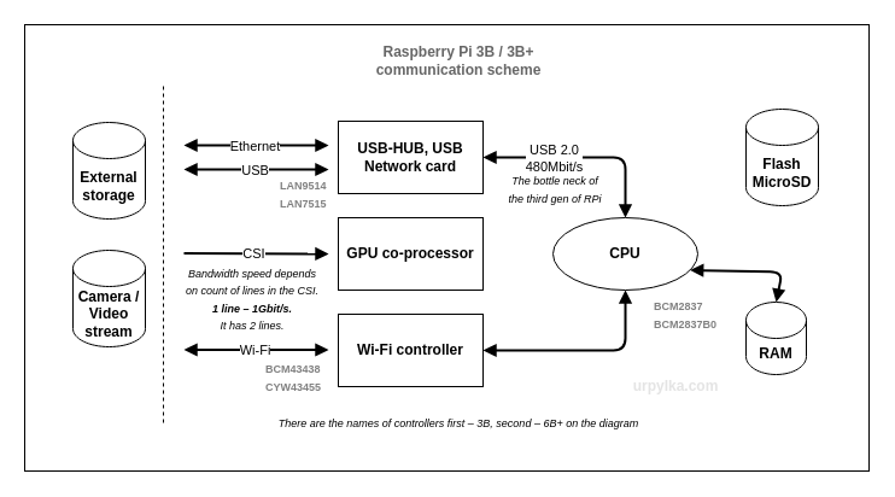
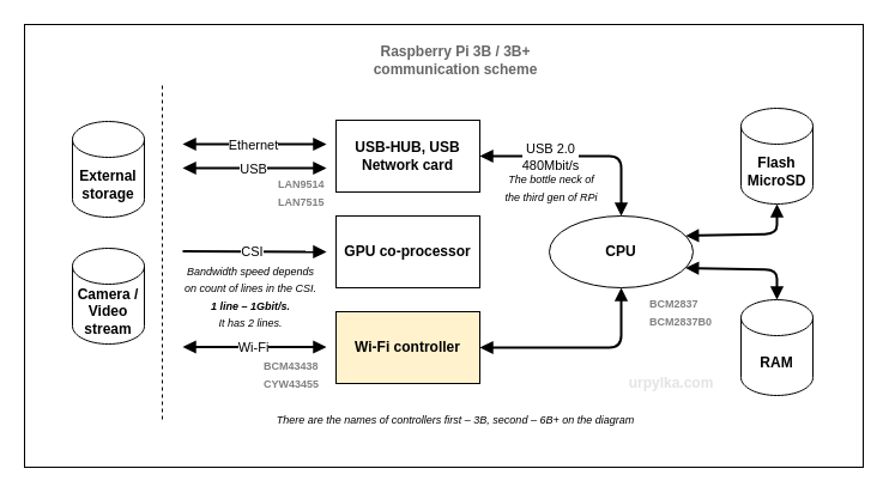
  <mxCell id="0" />
  <mxCell id="1" parent="0" />
  <mxCell id="2" value="" style="rounded=0;whiteSpace=wrap;html=1;" vertex="1" parent="1"><mxGeometry y="20" width="700" height="370" as="geometry" x="20" /></mxCell>
  <mxCell id="3" value="&lt;b&gt;CPU&lt;/b&gt;" style="ellipse;whiteSpace=wrap;html=1;" parent="1" vertex="1"><mxGeometry x="458" y="180" width="120" height="60" as="geometry" /></mxCell>
  <mxCell id="4" value="&lt;b&gt;GPU co-processor&lt;/b&gt;" style="rounded=0;whiteSpace=wrap;html=1;" parent="1" vertex="1"><mxGeometry x="280" y="180" width="120" height="60" as="geometry" /></mxCell>
  <mxCell id="5" value="&lt;b&gt;Flash&lt;br&gt;MicroSD&lt;/b&gt;" style="shape=cylinder3;whiteSpace=wrap;html=1;boundedLbl=1;backgroundOutline=1;size=15;" parent="1" vertex="1"><mxGeometry x="618" y="90" width="60" height="80" as="geometry" /></mxCell>
- <mxCell id="6" value="&lt;b&gt;RAM&lt;/b&gt;" style="shape=cylinder3;whiteSpace=wrap;html=1;boundedLbl=1;backgroundOutline=1;size=15;" parent="1" vertex="1"><mxGeometry x="618" y="250" width="50" height="60" as="geometry" /></mxCell>
+ <mxCell id="6" value="&lt;b&gt;RAM&lt;/b&gt;" style="shape=cylinder3;whiteSpace=wrap;html=1;boundedLbl=1;backgroundOutline=1;size=15;" parent="1" vertex="1"><mxGeometry x="618" y="250" width="60" height="80" as="geometry" /></mxCell>
  <mxCell id="7" value="" style="endArrow=block;html=1;endFill=1;strokeWidth=2;startArrow=block;startFill=1;" parent="1" edge="1"><mxGeometry width="50" height="50" relative="1" as="geometry"><mxPoint x="152" y="120" as="sourcePoint" /><mxPoint x="272" y="120" as="targetPoint" /></mxGeometry></mxCell>
  <mxCell id="8" value="Ethernet" style="edgeLabel;html=1;align=center;verticalAlign=middle;resizable=0;points=[];" parent="7" vertex="1" connectable="0"><mxGeometry x="-0.2" relative="1" as="geometry"><mxPoint x="10" as="offset" /></mxGeometry></mxCell>
  <mxCell id="9" value="" style="endArrow=block;html=1;endFill=1;strokeWidth=2;startArrow=block;startFill=1;" parent="1" edge="1"><mxGeometry width="50" height="50" relative="1" as="geometry"><mxPoint x="152" y="140" as="sourcePoint" /><mxPoint x="272" y="140" as="targetPoint" /></mxGeometry></mxCell>
  <mxCell id="10" value="USB" style="edgeLabel;html=1;align=center;verticalAlign=middle;resizable=0;points=[];" parent="9" vertex="1" connectable="0"><mxGeometry x="-0.2" relative="1" as="geometry"><mxPoint x="10" as="offset" /></mxGeometry></mxCell>
  <mxCell id="11" value="" style="endArrow=block;html=1;endFill=1;strokeWidth=2;" parent="1" edge="1"><mxGeometry width="50" height="50" relative="1" as="geometry"><mxPoint x="152" y="209.5" as="sourcePoint" /><mxPoint x="272" y="210" as="targetPoint" /></mxGeometry></mxCell>
  <mxCell id="12" value="CSI" style="edgeLabel;html=1;align=center;verticalAlign=middle;resizable=0;points=[];" parent="11" vertex="1" connectable="0"><mxGeometry x="-0.2" relative="1" as="geometry"><mxPoint x="10" y="0.3" as="offset" /></mxGeometry></mxCell>
  <mxCell id="13" value="&lt;b&gt;USB-HUB, USB Network card&lt;/b&gt;" style="rounded=0;whiteSpace=wrap;html=1;" parent="1" vertex="1"><mxGeometry x="280" y="100" width="120" height="60" as="geometry" /></mxCell>
  <mxCell id="14" value="" style="endArrow=block;html=1;entryX=0.5;entryY=0;entryDx=0;entryDy=0;exitX=1;exitY=0.5;exitDx=0;exitDy=0;strokeWidth=2;endFill=1;startArrow=block;startFill=1;" parent="1" source="13" target="3" edge="1"><mxGeometry width="50" height="50" relative="1" as="geometry"><mxPoint x="438" y="160" as="sourcePoint" /><mxPoint x="488" y="110" as="targetPoint" /><Array as="points"><mxPoint x="518" y="130" /></Array></mxGeometry></mxCell>
  <mxCell id="15" value="USB 2.0&lt;br&gt;480Mbit/s" style="edgeLabel;html=1;align=center;verticalAlign=middle;resizable=0;points=[];" parent="14" vertex="1" connectable="0"><mxGeometry x="0.041" y="-2" relative="1" as="geometry"><mxPoint x="-29" y="-2" as="offset" /></mxGeometry></mxCell>
+ <mxCell id="16" value="" style="endArrow=block;startArrow=block;html=1;strokeWidth=2;entryX=0.5;entryY=1;entryDx=0;entryDy=0;entryPerimeter=0;startFill=1;endFill=1;exitX=1;exitY=0.25;exitDx=0;exitDy=0;" parent="1" source="3" target="5" edge="1"><mxGeometry width="50" height="50" relative="1" as="geometry"><mxPoint x="518" y="100" as="sourcePoint" /><mxPoint x="488" y="110" as="targetPoint" /><Array as="points"><mxPoint x="648" y="195" /></Array></mxGeometry></mxCell>
  <mxCell id="17" value="" style="endArrow=block;html=1;strokeWidth=2;endFill=1;exitX=0.5;exitY=0;exitDx=0;exitDy=0;exitPerimeter=0;startArrow=block;startFill=1;entryX=1;entryY=0.75;entryDx=0;entryDy=0;" parent="1" source="6" target="3" edge="1"><mxGeometry width="50" height="50" relative="1" as="geometry"><mxPoint x="558" y="80" as="sourcePoint" /><mxPoint x="598" y="100" as="targetPoint" /><Array as="points"><mxPoint x="648" y="225" /></Array></mxGeometry></mxCell>
  <mxCell id="18" value="&lt;b&gt;External storage&lt;/b&gt;" style="shape=cylinder3;whiteSpace=wrap;html=1;boundedLbl=1;backgroundOutline=1;size=15;" parent="1" vertex="1"><mxGeometry x="60" y="101" width="60" height="80" as="geometry" /></mxCell>
  <mxCell id="19" value="&lt;b&gt;Camera / Video&lt;br&gt;stream&lt;/b&gt;" style="shape=cylinder3;whiteSpace=wrap;html=1;boundedLbl=1;backgroundOutline=1;size=15;" parent="1" vertex="1"><mxGeometry x="60" y="207" width="60" height="80" as="geometry" /></mxCell>
  <mxCell id="20" value="" style="endArrow=none;html=1;strokeWidth=1;dashed=1;" parent="1" edge="1"><mxGeometry width="50" height="50" relative="1" as="geometry"><mxPoint x="135" y="350" as="sourcePoint" /><mxPoint x="135" y="70" as="targetPoint" /></mxGeometry></mxCell>
  <mxCell id="21" value="urpylka.com" style="text;html=1;strokeColor=none;fillColor=none;align=center;verticalAlign=middle;whiteSpace=wrap;rounded=0;fontStyle=1;textOpacity=10;" parent="1" vertex="1"><mxGeometry x="540" y="310" width="40" height="20" as="geometry" /></mxCell>
  <mxCell id="22" value="&lt;font style=&quot;font-size: 9px&quot;&gt;&lt;i&gt;Bandwidth speed depends on count of lines in&amp;nbsp;the&amp;nbsp;CSI.&lt;br&gt;&lt;b&gt;1 line – 1Gbit/s.&lt;br&gt;&lt;/b&gt;It has 2 lines.&lt;/i&gt;&lt;br&gt;&lt;/font&gt;" style="text;html=1;strokeColor=none;fillColor=none;align=center;verticalAlign=middle;whiteSpace=wrap;rounded=0;" parent="1" vertex="1"><mxGeometry x="149" y="217" width="120" height="60" as="geometry" /></mxCell>
  <mxCell id="23" value="&lt;font style=&quot;font-size: 9px&quot;&gt;&lt;i&gt;The bottle neck of the third gen of RPi&lt;/i&gt;&lt;/font&gt;" style="text;html=1;strokeColor=none;fillColor=none;align=center;verticalAlign=middle;whiteSpace=wrap;rounded=0;" parent="1" vertex="1"><mxGeometry x="420" y="136" width="80" height="40" as="geometry" /></mxCell>
  <mxCell id="24" value="&lt;b&gt;&lt;font color=&quot;#666666&quot;&gt;Raspberry Pi 3B / 3B+ communication scheme&lt;/font&gt;&lt;/b&gt;" style="text;html=1;strokeColor=none;fillColor=none;align=center;verticalAlign=middle;whiteSpace=wrap;rounded=0;" parent="1" vertex="1"><mxGeometry x="290" y="40" width="180" height="20" as="geometry" /></mxCell>
- <mxCell id="25" value="&lt;b&gt;Wi-Fi controller&lt;/b&gt;" style="rounded=0;whiteSpace=wrap;html=1;" parent="1" vertex="1"><mxGeometry x="280" y="260" width="120" height="60" as="geometry" /></mxCell>
+ <mxCell id="25" value="&lt;b&gt;Wi-Fi controller&lt;/b&gt;" style="rounded=0;whiteSpace=wrap;html=1;fillColor=#fff2cc;" parent="1" vertex="1"><mxGeometry x="280" y="260" width="120" height="60" as="geometry" /></mxCell>
  <mxCell id="26" value="" style="endArrow=block;startArrow=block;html=1;strokeWidth=2;startFill=1;endFill=1;entryX=0.5;entryY=1;entryDx=0;entryDy=0;exitX=1;exitY=0.5;exitDx=0;exitDy=0;" parent="1" target="3" edge="1"><mxGeometry width="50" height="50" relative="1" as="geometry"><mxPoint x="400" y="290" as="sourcePoint" /><mxPoint x="558" y="240" as="targetPoint" /><Array as="points"><mxPoint x="518" y="290" /></Array></mxGeometry></mxCell>
  <mxCell id="27" value="" style="endArrow=block;html=1;endFill=1;strokeWidth=2;startArrow=block;startFill=1;" parent="1" edge="1"><mxGeometry width="50" height="50" relative="1" as="geometry"><mxPoint x="152" y="289.5" as="sourcePoint" /><mxPoint x="272" y="289.5" as="targetPoint" /></mxGeometry></mxCell>
  <mxCell id="28" value="Wi-Fi" style="edgeLabel;html=1;align=center;verticalAlign=middle;resizable=0;points=[];" parent="27" vertex="1" connectable="0"><mxGeometry x="-0.2" relative="1" as="geometry"><mxPoint x="10" as="offset" /></mxGeometry></mxCell>
  <mxCell id="29" value="&lt;font style=&quot;font-size: 9px&quot; color=&quot;#808080&quot;&gt;&lt;b&gt;BCM2837&lt;br&gt;BCM2837B0&lt;/b&gt;&lt;/font&gt;" style="text;html=1;strokeColor=none;fillColor=none;align=left;verticalAlign=middle;whiteSpace=wrap;rounded=0;" parent="1" vertex="1"><mxGeometry x="540" y="250" width="62" height="20" as="geometry" /></mxCell>
  <mxCell id="30" value="&lt;span style=&quot;font-size: 9px&quot;&gt;&lt;b&gt;&lt;font color=&quot;#808080&quot;&gt;LAN9514&lt;br&gt;LAN7515&lt;/font&gt;&lt;br&gt;&lt;/b&gt;&lt;/span&gt;" style="text;html=1;strokeColor=none;fillColor=none;align=left;verticalAlign=middle;whiteSpace=wrap;rounded=0;" parent="1" vertex="1"><mxGeometry x="230" y="150" width="62" height="20" as="geometry" /></mxCell>
  <mxCell id="31" value="&lt;font style=&quot;font-size: 9px&quot;&gt;&lt;b&gt;&lt;font color=&quot;#808080&quot;&gt;BCM43438&lt;br&gt;CYW43455&lt;/font&gt;&lt;br&gt;&lt;/b&gt;&lt;/font&gt;" style="text;html=1;strokeColor=none;fillColor=none;align=left;verticalAlign=middle;whiteSpace=wrap;rounded=0;" parent="1" vertex="1"><mxGeometry x="218" y="302" width="62" height="20" as="geometry" /></mxCell>
  <mxCell id="32" value="&lt;font style=&quot;font-size: 9px&quot;&gt;&lt;i&gt;There are the names of controllers first – 3B, second – 6B+ on the diagram&lt;/i&gt;&lt;/font&gt;" style="text;html=1;strokeColor=none;fillColor=none;align=center;verticalAlign=middle;whiteSpace=wrap;rounded=0;" parent="1" vertex="1"><mxGeometry x="140" y="330" width="480" height="40" as="geometry" /></mxCell>
